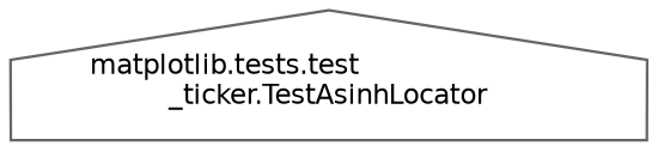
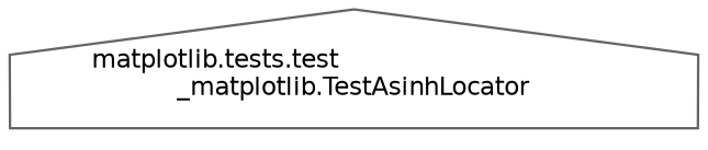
  digraph {
    rankdir=LR
-   n1 [color=grey40 fillcolor=white fontname=Helvetica fontsize=10 height=0.2 label="matplotlib.tests.test\l_ticker.TestAsinhLocator" shape=house style=filled width=0.4]
+   n1 [color=grey40 fillcolor=white fontname=Helvetica fontsize=10 height=0.2 label="matplotlib.tests.test\l_matplotlib.TestAsinhLocator" shape=house style=filled width=0.4]
  }
